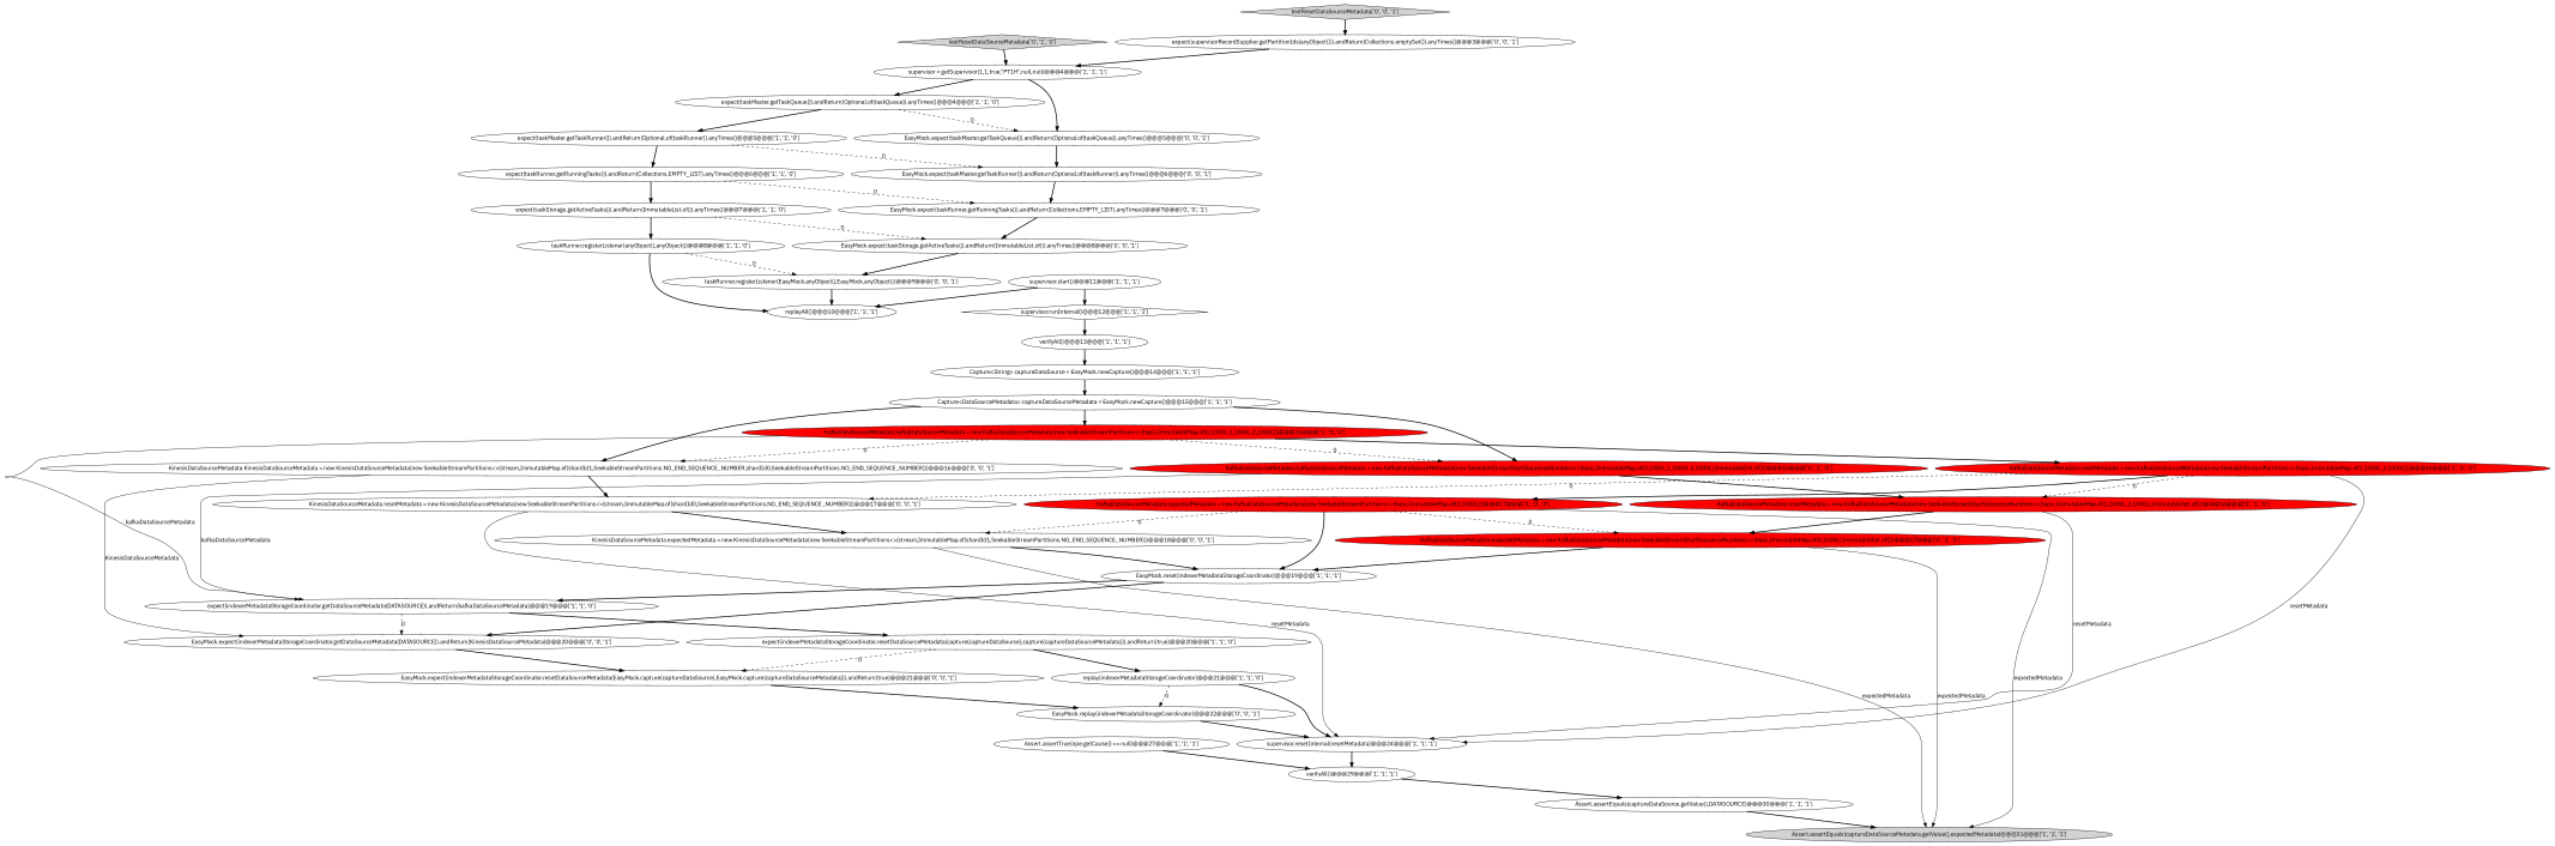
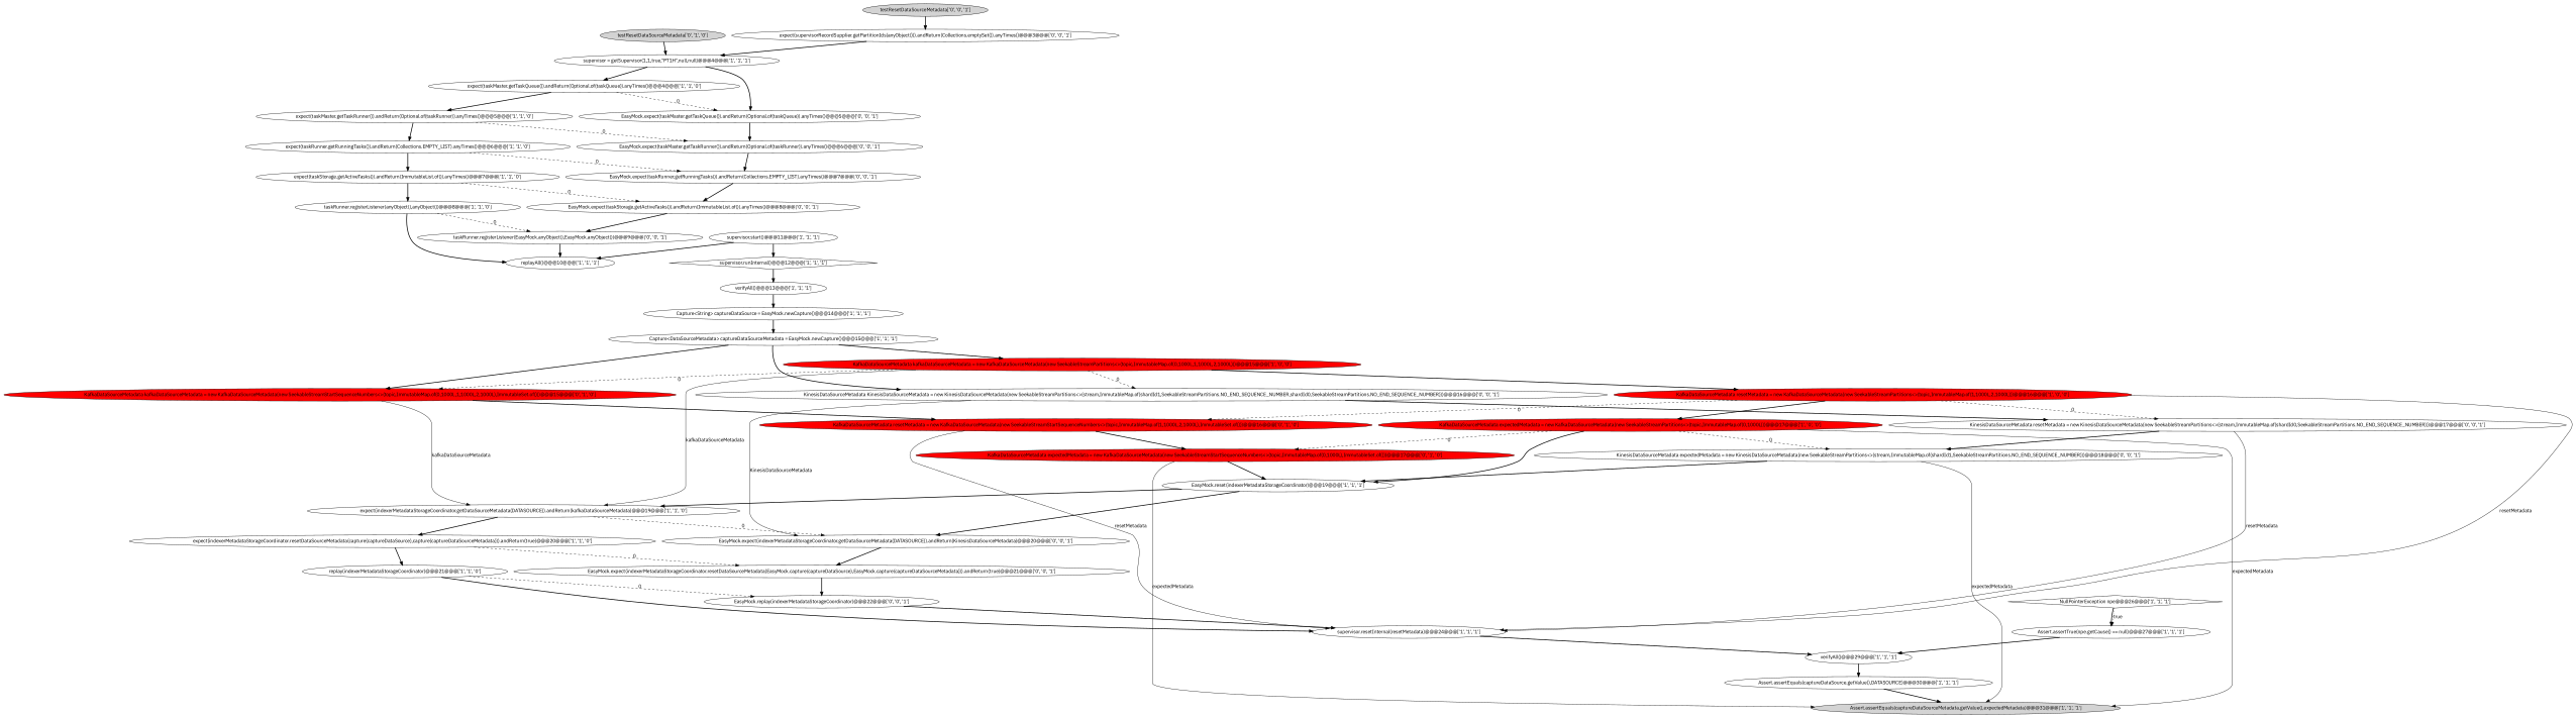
  digraph {
    fontname="IBM Plex Sans"
    node [fillcolor=white fontname="IBM Plex Sans" shape=ellipse style=filled]
    edge [fontname="IBM Plex Sans" style=bold]
-   n1 [fillcolor=lightgray label="testResetDataSourceMetadata['0', '1', '0']" shape=diamond]
+   n1 [fillcolor=lightgray label="testResetDataSourceMetadata['0', '1', '0']"]
    n2 [label="supervisor = getSupervisor(1,1,true,\"PT1H\",null,null)@@@4@@@['1', '1', '1']"]
    n3 [label="expect(taskMaster.getTaskQueue()).andReturn(Optional.of(taskQueue)).anyTimes()@@@4@@@['1', '1', '0']"]
    n4 [label="EasyMock.expect(taskMaster.getTaskQueue()).andReturn(Optional.of(taskQueue)).anyTimes()@@@5@@@['0', '0', '1']"]
    n5 [label="verifyAll()@@@29@@@['1', '1', '1']"]
    n6 [label="Assert.assertEquals(captureDataSource.getValue(),DATASOURCE)@@@30@@@['1', '1', '1']"]
    n7 [fillcolor=lightgray label="Assert.assertEquals(captureDataSourceMetadata.getValue(),expectedMetadata)@@@31@@@['1', '1', '1']"]
    n8 [label="expect(supervisorRecordSupplier.getPartitionIds(anyObject())).andReturn(Collections.emptySet()).anyTimes()@@@3@@@['0', '0', '1']"]
    n9 [label="verifyAll()@@@13@@@['1', '1', '1']"]
    n10 [label="Capture<String> captureDataSource = EasyMock.newCapture()@@@14@@@['1', '1', '1']"]
    n11 [label="Capture<DataSourceMetadata> captureDataSourceMetadata = EasyMock.newCapture()@@@15@@@['1', '1', '1']"]
    n12 [label="KinesisDataSourceMetadata KinesisDataSourceMetadata = new KinesisDataSourceMetadata(new SeekableStreamPartitions<>(stream,ImmutableMap.of(shardId1,SeekableStreamPartitions.NO_END_SEQUENCE_NUMBER,shardId0,SeekableStreamPartitions.NO_END_SEQUENCE_NUMBER)))@@@16@@@['0', '0', '1']"]
    n13 [label="EasyMock.expect(indexerMetadataStorageCoordinator.getDataSourceMetadata(DATASOURCE)).andReturn(KinesisDataSourceMetadata)@@@20@@@['0', '0', '1']"]
    n14 [label="KinesisDataSourceMetadata resetMetadata = new KinesisDataSourceMetadata(new SeekableStreamPartitions<>(stream,ImmutableMap.of(shardId0,SeekableStreamPartitions.NO_END_SEQUENCE_NUMBER)))@@@17@@@['0', '0', '1']"]
    n15 [label="EasyMock.expect(indexerMetadataStorageCoordinator.resetDataSourceMetadata(EasyMock.capture(captureDataSource),EasyMock.capture(captureDataSourceMetadata))).andReturn(true)@@@21@@@['0', '0', '1']"]
    n16 [label="KinesisDataSourceMetadata expectedMetadata = new KinesisDataSourceMetadata(new SeekableStreamPartitions<>(stream,ImmutableMap.of(shardId1,SeekableStreamPartitions.NO_END_SEQUENCE_NUMBER)))@@@18@@@['0', '0', '1']"]
    n17 [label="supervisor.resetInternal(resetMetadata)@@@24@@@['1', '1', '1']"]
    n18 [label="EasyMock.replay(indexerMetadataStorageCoordinator)@@@22@@@['0', '0', '1']"]
    n19 [label="EasyMock.expect(taskMaster.getTaskRunner()).andReturn(Optional.of(taskRunner)).anyTimes()@@@6@@@['0', '0', '1']"]
    n20 [label="EasyMock.expect(taskRunner.getRunningTasks()).andReturn(Collections.EMPTY_LIST).anyTimes()@@@7@@@['0', '0', '1']"]
    n21 [label="EasyMock.expect(taskStorage.getActiveTasks()).andReturn(ImmutableList.of()).anyTimes()@@@8@@@['0', '0', '1']"]
-   n22 [fillcolor=lightgray label="testResetDataSourceMetadata['0', '0', '1']" shape=diamond]
+   n22 [fillcolor=lightgray label="testResetDataSourceMetadata['0', '0', '1']"]
    n23 [label="EasyMock.reset(indexerMetadataStorageCoordinator)@@@19@@@['1', '1', '1']"]
    n24 [label="expect(indexerMetadataStorageCoordinator.getDataSourceMetadata(DATASOURCE)).andReturn(kafkaDataSourceMetadata)@@@19@@@['1', '1', '0']"]
    n25 [label="expect(taskMaster.getTaskRunner()).andReturn(Optional.of(taskRunner)).anyTimes()@@@5@@@['1', '1', '0']"]
    n26 [label="expect(taskRunner.getRunningTasks()).andReturn(Collections.EMPTY_LIST).anyTimes()@@@6@@@['1', '1', '0']"]
+   n27 [label="NullPointerException npe@@@26@@@['1', '1', '1']" shape=diamond]
    n28 [label="Assert.assertTrue(npe.getCause() == null)@@@27@@@['1', '1', '1']"]
    n29 [label="taskRunner.registerListener(anyObject(),anyObject())@@@8@@@['1', '1', '0']"]
    n30 [label="taskRunner.registerListener(EasyMock.anyObject(),EasyMock.anyObject())@@@9@@@['0', '0', '1']"]
    n31 [label="replayAll()@@@10@@@['1', '1', '1']"]
    n32 [label="expect(taskStorage.getActiveTasks()).andReturn(ImmutableList.of()).anyTimes()@@@7@@@['1', '1', '0']"]
    n33 [fillcolor=red label="KafkaDataSourceMetadata expectedMetadata = new KafkaDataSourceMetadata(new SeekableStreamPartitions<>(topic,ImmutableMap.of(0,1000L)))@@@17@@@['1', '0', '0']"]
    n34 [fillcolor=red label="KafkaDataSourceMetadata expectedMetadata = new KafkaDataSourceMetadata(new SeekableStreamStartSequenceNumbers<>(topic,ImmutableMap.of(0,1000L),ImmutableSet.of()))@@@17@@@['0', '1', '0']"]
    n35 [fillcolor=red label="KafkaDataSourceMetadata resetMetadata = new KafkaDataSourceMetadata(new SeekableStreamStartSequenceNumbers<>(topic,ImmutableMap.of(1,1000L,2,1000L),ImmutableSet.of()))@@@16@@@['0', '1', '0']"]
    n36 [fillcolor=red label="KafkaDataSourceMetadata kafkaDataSourceMetadata = new KafkaDataSourceMetadata(new SeekableStreamPartitions<>(topic,ImmutableMap.of(0,1000L,1,1000L,2,1000L)))@@@15@@@['1', '0', '0']"]
    n37 [fillcolor=red label="KafkaDataSourceMetadata kafkaDataSourceMetadata = new KafkaDataSourceMetadata(new SeekableStreamStartSequenceNumbers<>(topic,ImmutableMap.of(0,1000L,1,1000L,2,1000L),ImmutableSet.of()))@@@15@@@['0', '1', '0']"]
    n38 [label="supervisor.runInternal()@@@12@@@['1', '1', '1']" shape=diamond]
    n39 [label="supervisor.start()@@@11@@@['1', '1', '1']"]
    n40 [label="replay(indexerMetadataStorageCoordinator)@@@21@@@['1', '1', '0']"]
    n41 [label="expect(indexerMetadataStorageCoordinator.resetDataSourceMetadata(capture(captureDataSource),capture(captureDataSourceMetadata))).andReturn(true)@@@20@@@['1', '1', '0']"]
    n42 [fillcolor=red label="KafkaDataSourceMetadata resetMetadata = new KafkaDataSourceMetadata(new SeekableStreamPartitions<>(topic,ImmutableMap.of(1,1000L,2,1000L)))@@@16@@@['1', '0', '0']"]
    n1 -> n2
    n2 -> n3
    n2 -> n4
    n3 -> n4 [label=0 style=dashed]
    n3 -> n25
    n4 -> n19
    n5 -> n6
    n6 -> n7
    n8 -> n2
    n9 -> n10
    n10 -> n11
    n11 -> n12
    n11 -> n36
    n11 -> n37
    n12 -> n13 [label=KinesisDataSourceMetadata style=solid]
    n12 -> n14
    n13 -> n15
    n14 -> n16
    n14 -> n17 [label=resetMetadata style=solid]
    n15 -> n18
    n16 -> n7 [label=expectedMetadata style=solid]
    n16 -> n23
    n17 -> n5
    n18 -> n17
    n19 -> n20
    n20 -> n21
    n21 -> n30
    n22 -> n8
    n23 -> n13
    n23 -> n24
    n24 -> n13 [label=0 style=dashed]
    n24 -> n41
    n25 -> n19 [label=0 style=dashed]
    n25 -> n26
    n26 -> n20 [label=0 style=dashed]
    n26 -> n32
+   n27 -> n28 [label=true style=dotted]
+   n27 -> n28
    n28 -> n5
    n29 -> n30 [label=0 style=dashed]
    n29 -> n31
    n30 -> n31
    n32 -> n21 [label=0 style=dashed]
    n32 -> n29
    n33 -> n7 [label=expectedMetadata style=solid]
    n33 -> n16 [label=0 style=dashed]
    n33 -> n23
    n33 -> n34 [label=0 style=dashed]
    n34 -> n7 [label=expectedMetadata style=solid]
    n34 -> n23
    n35 -> n17 [label=resetMetadata style=solid]
    n35 -> n34
    n36 -> n12 [label=0 style=dashed]
    n36 -> n24 [label=kafkaDataSourceMetadata style=solid]
    n36 -> n37 [label=0 style=dashed]
    n36 -> n42
    n37 -> n24 [label=kafkaDataSourceMetadata style=solid]
    n37 -> n35
    n38 -> n9
    n39 -> n31
    n39 -> n38
    n40 -> n17
    n40 -> n18 [label=0 style=dashed]
    n41 -> n15 [label=0 style=dashed]
    n41 -> n40
    n42 -> n14 [label=0 style=dashed]
    n42 -> n17 [label=resetMetadata style=solid]
    n42 -> n33
    n42 -> n35 [label=0 style=dashed]
  }
